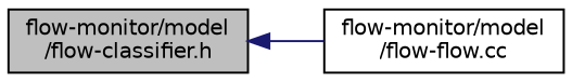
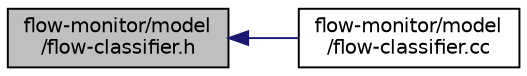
  digraph {
    rankdir=LR
    node [color=black fontname=Helvetica fontsize=10 shape=record style=filled]
    n1 [fillcolor=grey75 fontcolor=black height=0.2 label="flow-monitor/model\l/flow-classifier.h" width=0.4]
-   n2 [fillcolor=white height=0.2 label="flow-monitor/model\l/flow-flow.cc" width=0.4]
+   n2 [fillcolor=white height=0.2 label="flow-monitor/model\l/flow-classifier.cc" width=0.4]
    n1 -> n2 [color=midnightblue dir=back fontname=Helvetica fontsize=10 labelfontname=Helvetica labelfontsize=10 style=solid]
  }
